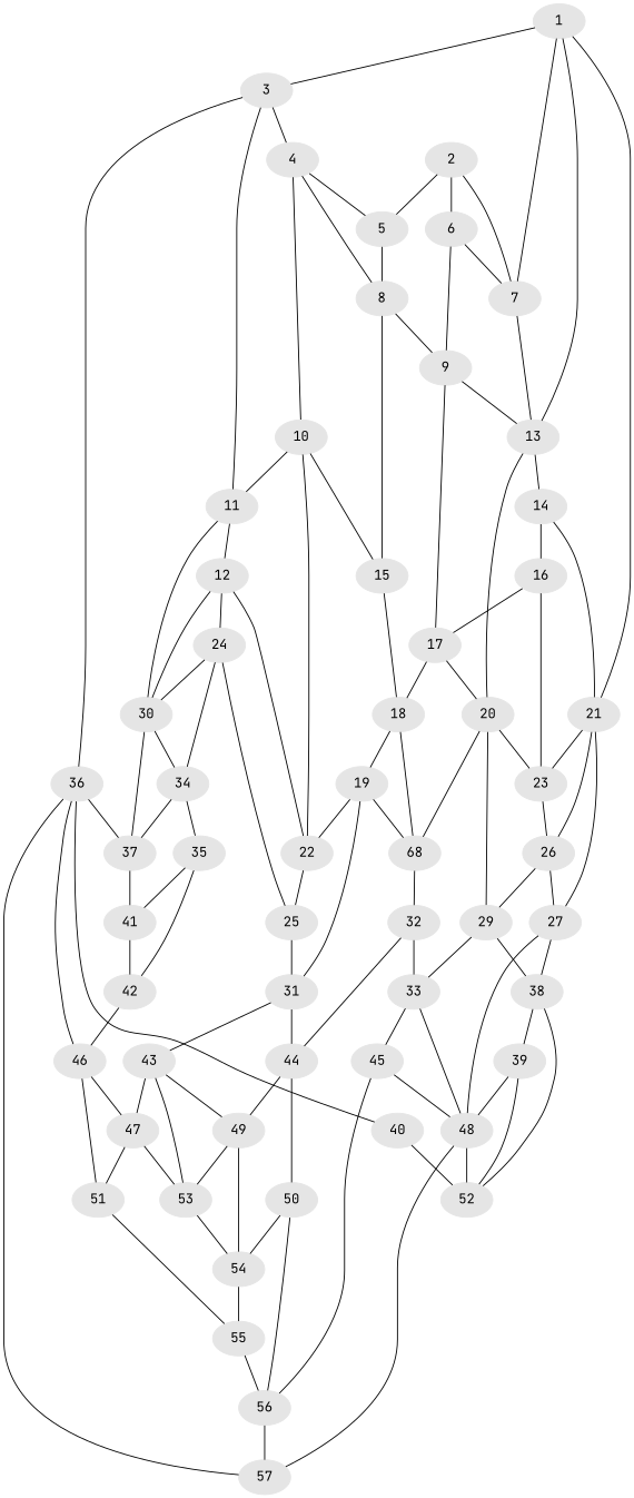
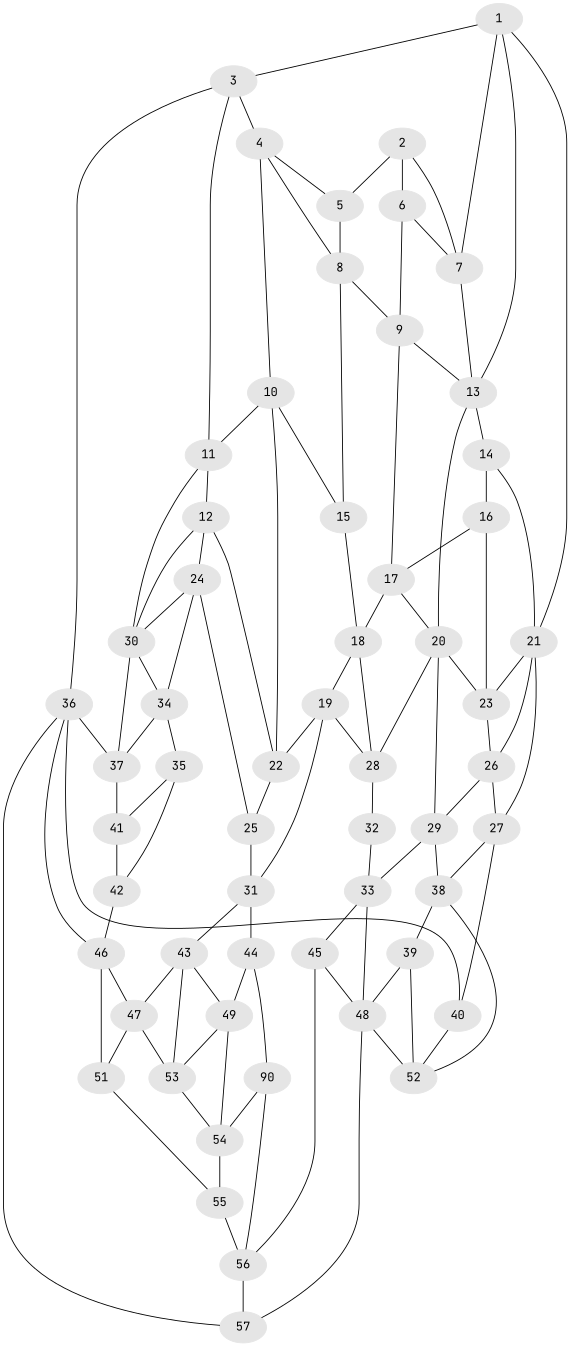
  graph {
    fontname="JetBrains Mono"
    node [color=gray90 fontname="JetBrains Mono" style=filled]
    edge [fontname="JetBrains Mono" weight=1.0]
    1
    3
    7
    13
    21
    4
    11
    36
    14
    20
    23
    26
    27
    2
    5
    6
    8
    9
    10
    12
    30
    40
    37
    46
    57
    15
    22
    17
    18
    25
    24
    34
    16
    19
-   28 [label=68]
+   28
    29
    31
    32
    43
    44
    38
    33
    35
    39
    52
    45
    48
    41
    47
    49
    53
-   50
+   50 [label=90]
    56
    42
    51
    54
    55
    1 -- 3
    1 -- 7
    1 -- 13
    1 -- 21
    3 -- 4 [weight=2.0]
    3 -- 11
    3 -- 36 [weight=2.0]
    7 -- 13
    13 -- 14 [weight=2.0]
    13 -- 20
    21 -- 23
    21 -- 26
    21 -- 27
    4 -- 5
    4 -- 8
    4 -- 10
    11 -- 12
    11 -- 30
    36 -- 40
    36 -- 37
    36 -- 46
    36 -- 57
    14 -- 21
    14 -- 16
    20 -- 23
    20 -- 28
    20 -- 29
    23 -- 26
    26 -- 27
    26 -- 29
-   27 -- 48
+   27 -- 40
    27 -- 38
    2 -- 7
    2 -- 5
    2 -- 6
    5 -- 8 [weight=2.0]
    6 -- 7
    6 -- 9
    8 -- 9
    8 -- 15
    9 -- 13
    9 -- 17
    10 -- 11
    10 -- 15
    10 -- 22
    12 -- 30
    12 -- 22
    12 -- 24
    30 -- 37
    30 -- 34 [weight=2.0]
    40 -- 52 [weight=2.0]
    37 -- 41
    46 -- 47
    46 -- 51 [weight=2.0]
    15 -- 18 [weight=2.0]
    22 -- 25
    17 -- 20
    17 -- 18 [weight=2.0]
    18 -- 19
    18 -- 28
    25 -- 31
    24 -- 30
    24 -- 25
    24 -- 34
    34 -- 37
    34 -- 35 [weight=2.0]
    16 -- 23
    16 -- 17
    19 -- 22
    19 -- 28
    19 -- 31
    28 -- 32
    29 -- 38
    29 -- 33
    31 -- 43
    31 -- 44
-   32 -- 44
    32 -- 33
    43 -- 47
    43 -- 49
    43 -- 53
    44 -- 49
    44 -- 50
    38 -- 39
    38 -- 52
    33 -- 45
    33 -- 48
    35 -- 41
    35 -- 42
    39 -- 52
    39 -- 48
    45 -- 48
    45 -- 56
    48 -- 57
    48 -- 52 [weight=2.0]
    41 -- 42
    47 -- 53
    47 -- 51
    49 -- 53
    49 -- 54
    53 -- 54
    50 -- 56
    50 -- 54
    56 -- 57 [weight=2.0]
    42 -- 46 [weight=2.0]
    51 -- 55
    54 -- 55
    55 -- 56 [weight=2.0]
  }
